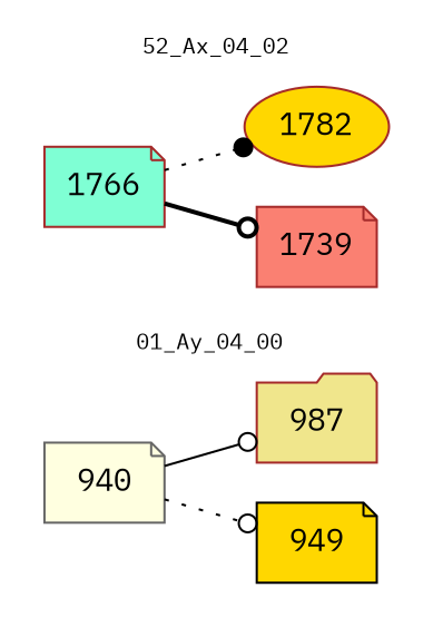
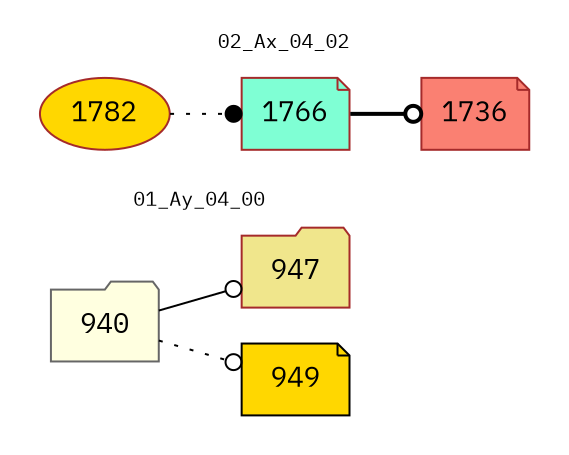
  digraph {
    fontname="IBM Plex Mono"
    rankdir=LR
    node [color=brown fillcolor=gold fontname="IBM Plex Mono" shape=note style=filled]
    edge [arrowhead=odot color=black fontname="IBM Plex Mono" style=dotted]
-   n1 [color=gray40 fillcolor=lightyellow label=940]
+   n1 [color=gray40 fillcolor=lightyellow label=940 shape=folder]
    n2 [color=black label=949]
-   n3 [fillcolor=khaki label=987 shape=folder]
+   n3 [fillcolor=khaki label=947 shape=folder]
    n4 [fillcolor=aquamarine label=1766]
-   n5 [fillcolor=salmon label=1739]
+   n5 [fillcolor=salmon label=1736]
    n6 [label=1782 shape=ellipse]
    subgraph cluster_1 {
      color=white
      fontsize=10
      label="01_Ay_04_00"
      n1
      n2
      n3
    }
    subgraph cluster_2 {
      color=white
      fontsize=10
-     label="52_Ax_04_02"
+     label="02_Ax_04_02"
      n4
      n5
      n6
    }
    n1 -> n2
    n1 -> n3 [style=solid]
    n4 -> n5 [style=bold]
-   n4 -> n6 [arrowhead=dot]
+   n6 -> n4 [arrowhead=dot]
  }
